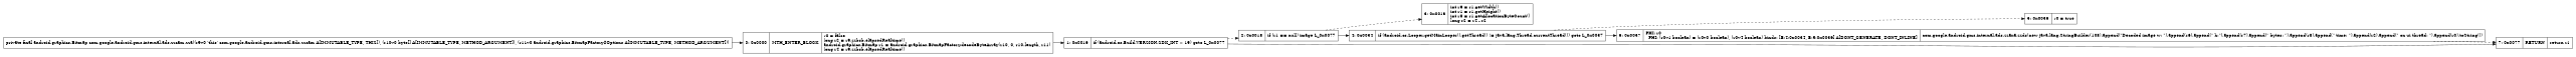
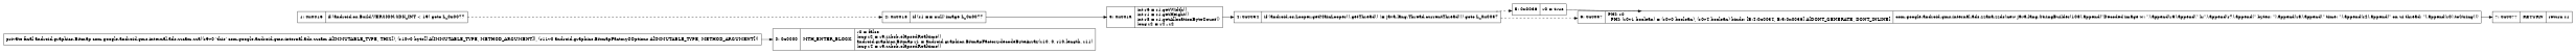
  digraph {
    rankdir=LR
    node [shape=record]
    n1 [label="{0\:\ 0x0000|MTH_ENTER_BLOCK\l|r0 = false\llong r2 = r9.zzbsb.elapsedRealtime()\landroid.graphics.Bitmap r1 = android.graphics.BitmapFactory.decodeByteArray(r10, 0, r10.length, r11)\llong r4 = r9.zzbsb.elapsedRealtime()\l}"]
    n2 [label="{1\:\ 0x0016|if (android.os.Build.VERSION.SDK_INT \< 19) goto L_0x0077\l}"]
    n3 [label="{2\:\ 0x0018|if (r1 == null) image L_0x0077\l}"]
    n4 [label="{7\:\ 0x0077|RETURN\l|return r1\l}"]
    n5 [label="{3\:\ 0x001a|int r6 = r1.getWidth()\lint r1 = r1.getHeight()\lint r8 = r1.getAllocationByteCount()\llong r2 = r4 \- r2\l}"]
    n6 [label="{4\:\ 0x0034|if (android.os.Looper.getMainLooper().getThread() != java.lang.Thread.currentThread()) goto L_0x0037\l}"]
    n7 [label="{5\:\ 0x0036|r0 = true\l}"]
    n8 [label="{6\:\ 0x0037|PHI: r0 \l  PHI: (r0v1 boolean) = (r0v0 boolean), (r0v4 boolean) binds: [B:4:0x0034, B:5:0x0036] A[DONT_GENERATE, DONT_INLINE]\l|com.google.android.gms.internal.ads.zzaxa.zzds(new java.lang.StringBuilder(108).append(\"Decoded image w: \").append(r6).append(\" h:\").append(r7).append(\" bytes: \").append(r8).append(\" time: \").append(r2).append(\" on ui thread: \").append(r0).toString())\l}"]
    n9 [label="{private final android.graphics.Bitmap com.google.android.gms.internal.ads.zzcam.zza((r9v0 'this' com.google.android.gms.internal.ads.zzcam A[IMMUTABLE_TYPE, THIS]), (r10v0 byte[] A[IMMUTABLE_TYPE, METHOD_ARGUMENT]), (r11v0 android.graphics.BitmapFactory$Options A[IMMUTABLE_TYPE, METHOD_ARGUMENT])) }"]
-   n1 -> n2
    n2 -> n3 [style=dashed]
-   n2 -> n4
-   n3 -> n5 [style=dashed]
-   n3 -> n6
+   n3 -> n5 [style=solid]
+   n5 -> n6
    n6 -> n7 [style=dashed]
-   n6 -> n8
-   n8 -> n4 [style=dashed]
+   n6 -> n8 [style=dashed]
+   n7 -> n8
+   n8 -> n4
    n9 -> n1
  }
